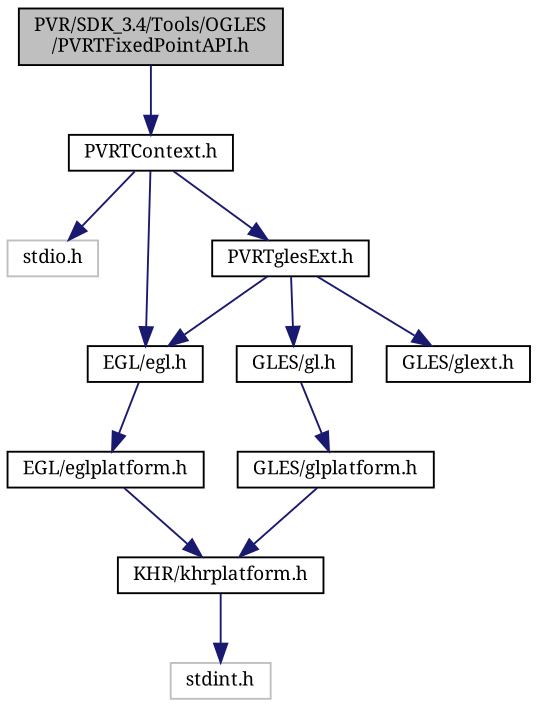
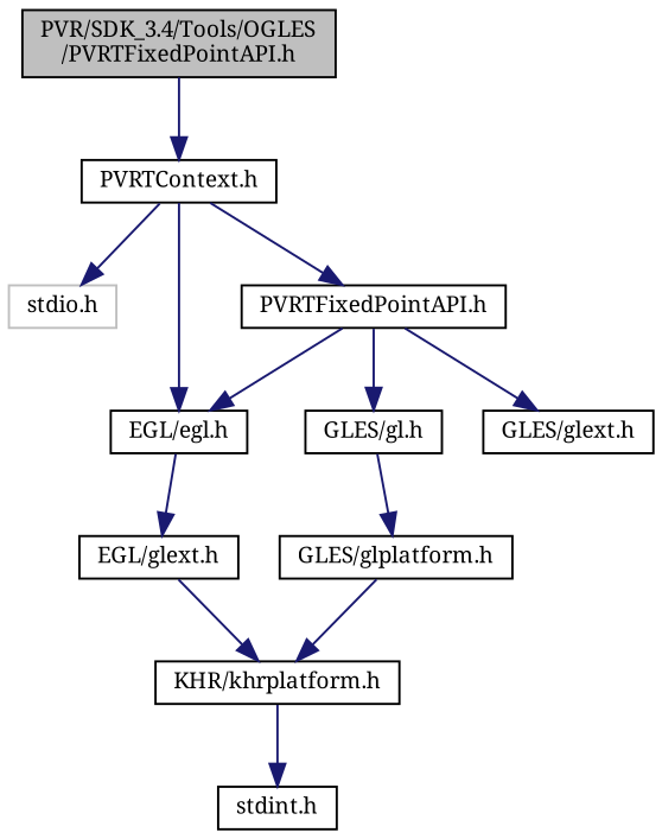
  digraph {
    fontname="Noto Serif"
    node [color=black fillcolor=white fontname="Noto Serif" fontsize=10 shape=record style=filled]
    edge [color=midnightblue fontname="Noto Serif" fontsize=10 labelfontname=Helvetica labelfontsize=10 style=solid]
    n1 [fillcolor=grey75 fontcolor=black height=0.2 label="PVR/SDK_3.4/Tools/OGLES\l/PVRTFixedPointAPI.h" width=0.4]
    n2 [height=0.2 label="PVRTContext.h" width=0.4]
    n3 [color=grey75 height=0.2 label="stdio.h" width=0.4]
    n4 [height=0.2 label="EGL/egl.h" width=0.4]
-   n5 [height=0.2 label="PVRTglesExt.h" width=0.4]
-   n6 [height=0.2 label="EGL/eglplatform.h" width=0.4]
+   n5 [height=0.2 label="PVRTFixedPointAPI.h" width=0.4]
+   n6 [height=0.2 label="EGL/glext.h" width=0.4]
    n7 [height=0.2 label="GLES/gl.h" width=0.4]
    n8 [height=0.2 label="GLES/glplatform.h" width=0.4]
    n9 [height=0.2 label="GLES/glext.h" width=0.4]
    n10 [height=0.2 label="KHR/khrplatform.h" width=0.4]
-   n11 [color=grey75 height=0.2 label="stdint.h" width=0.4]
+   n11 [height=0.2 label="stdint.h" width=0.4]
    n1 -> n2
    n2 -> n3
    n2 -> n4
    n2 -> n5
    n4 -> n6
    n5 -> n4
    n5 -> n7
    n5 -> n9
    n6 -> n10
    n7 -> n8
    n8 -> n10
    n10 -> n11
  }
